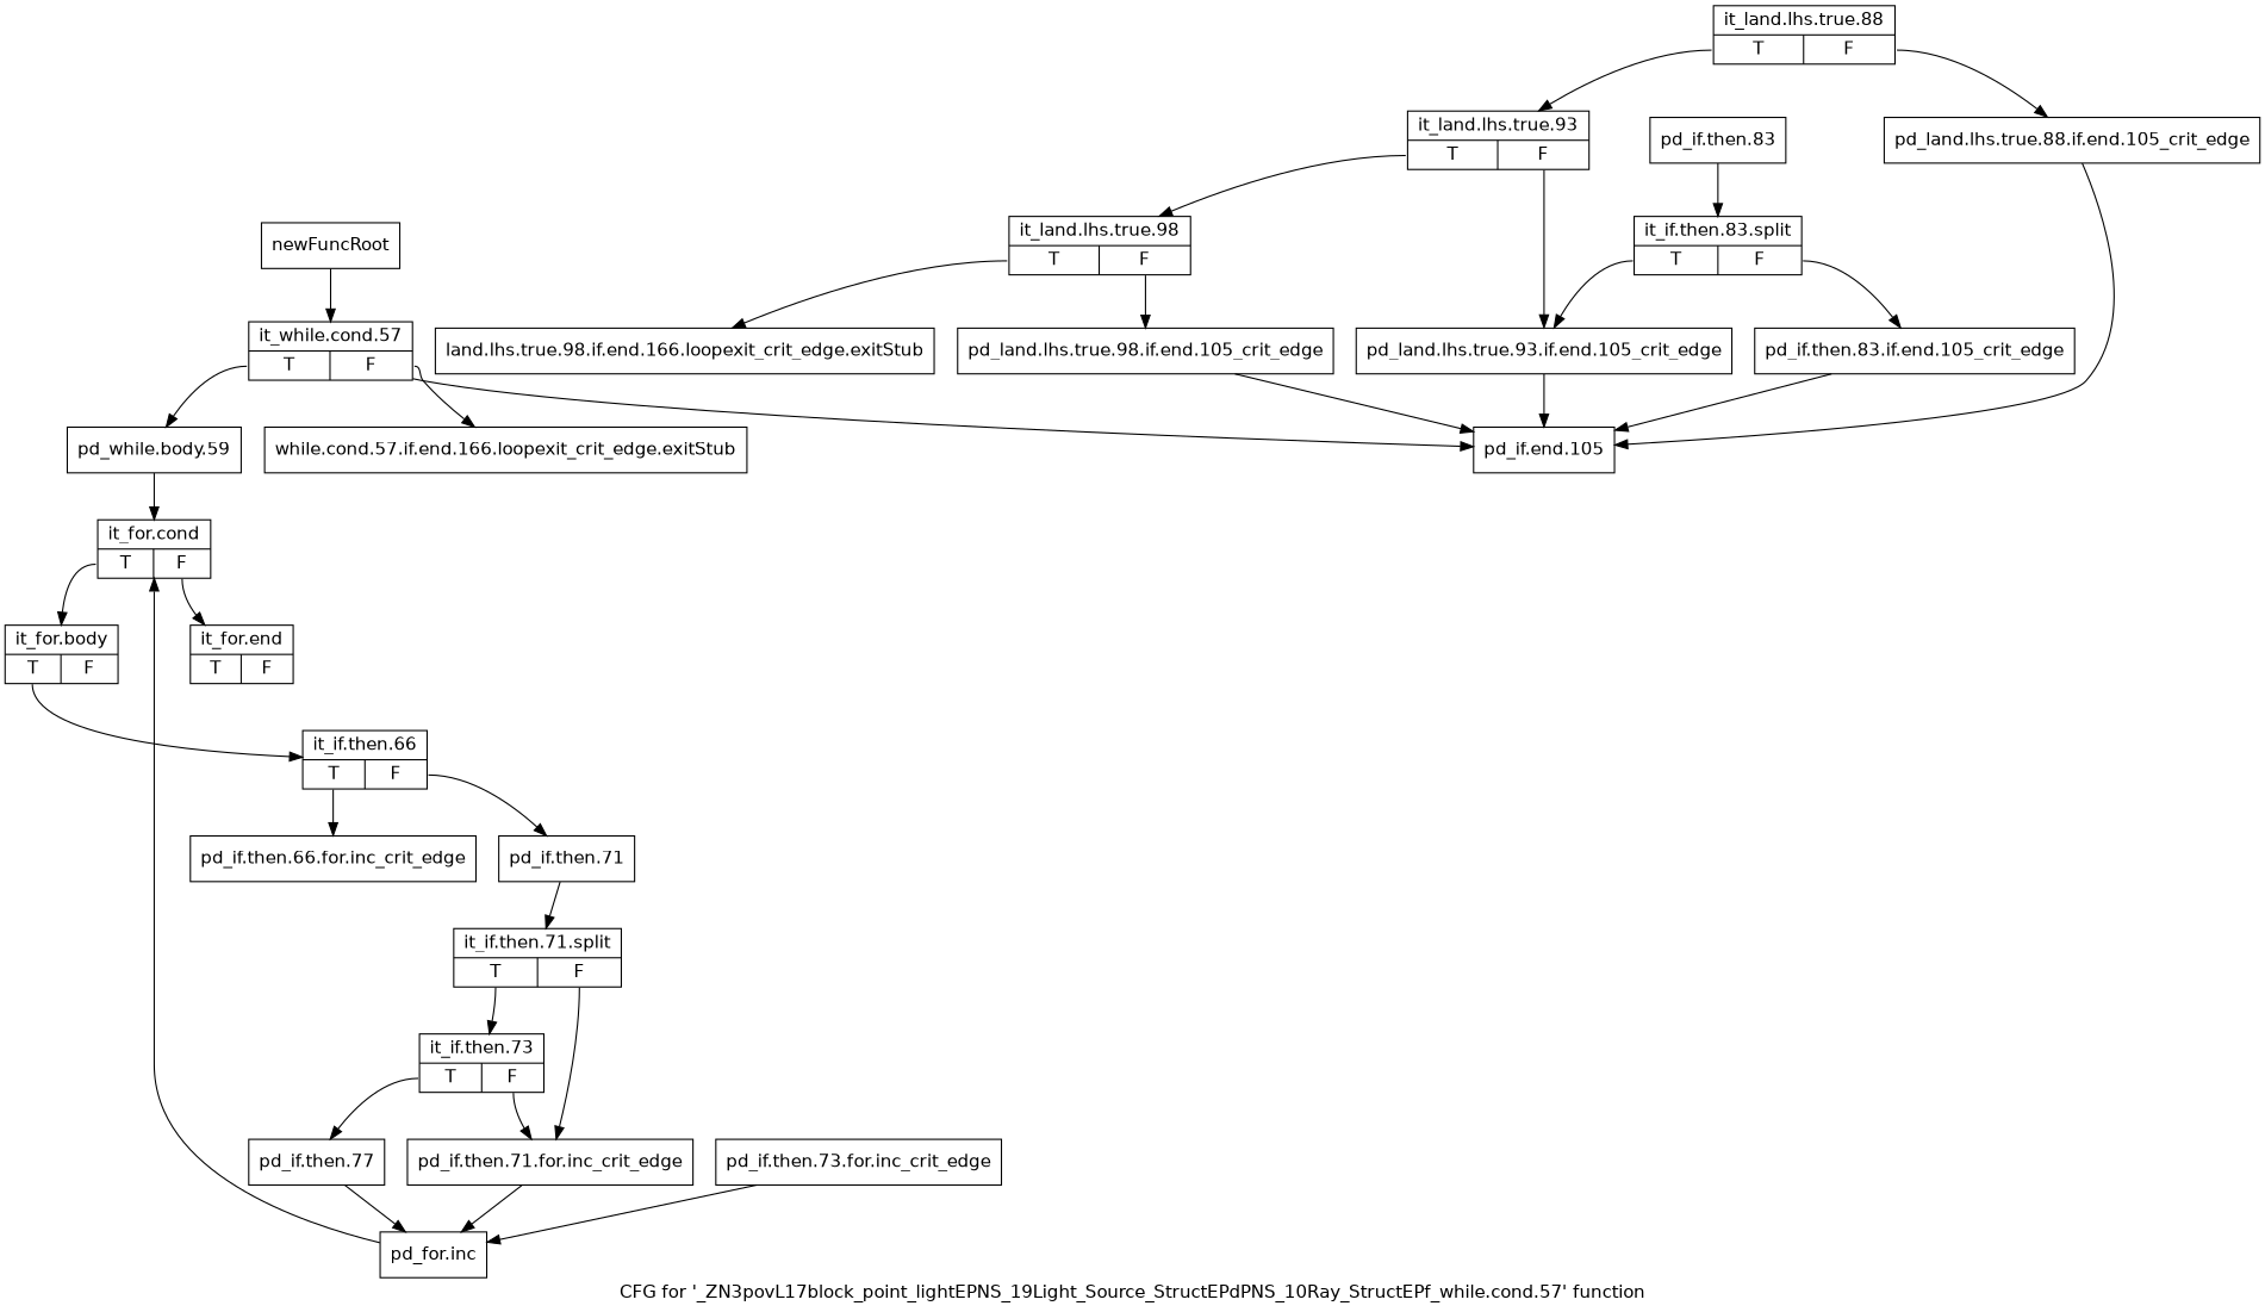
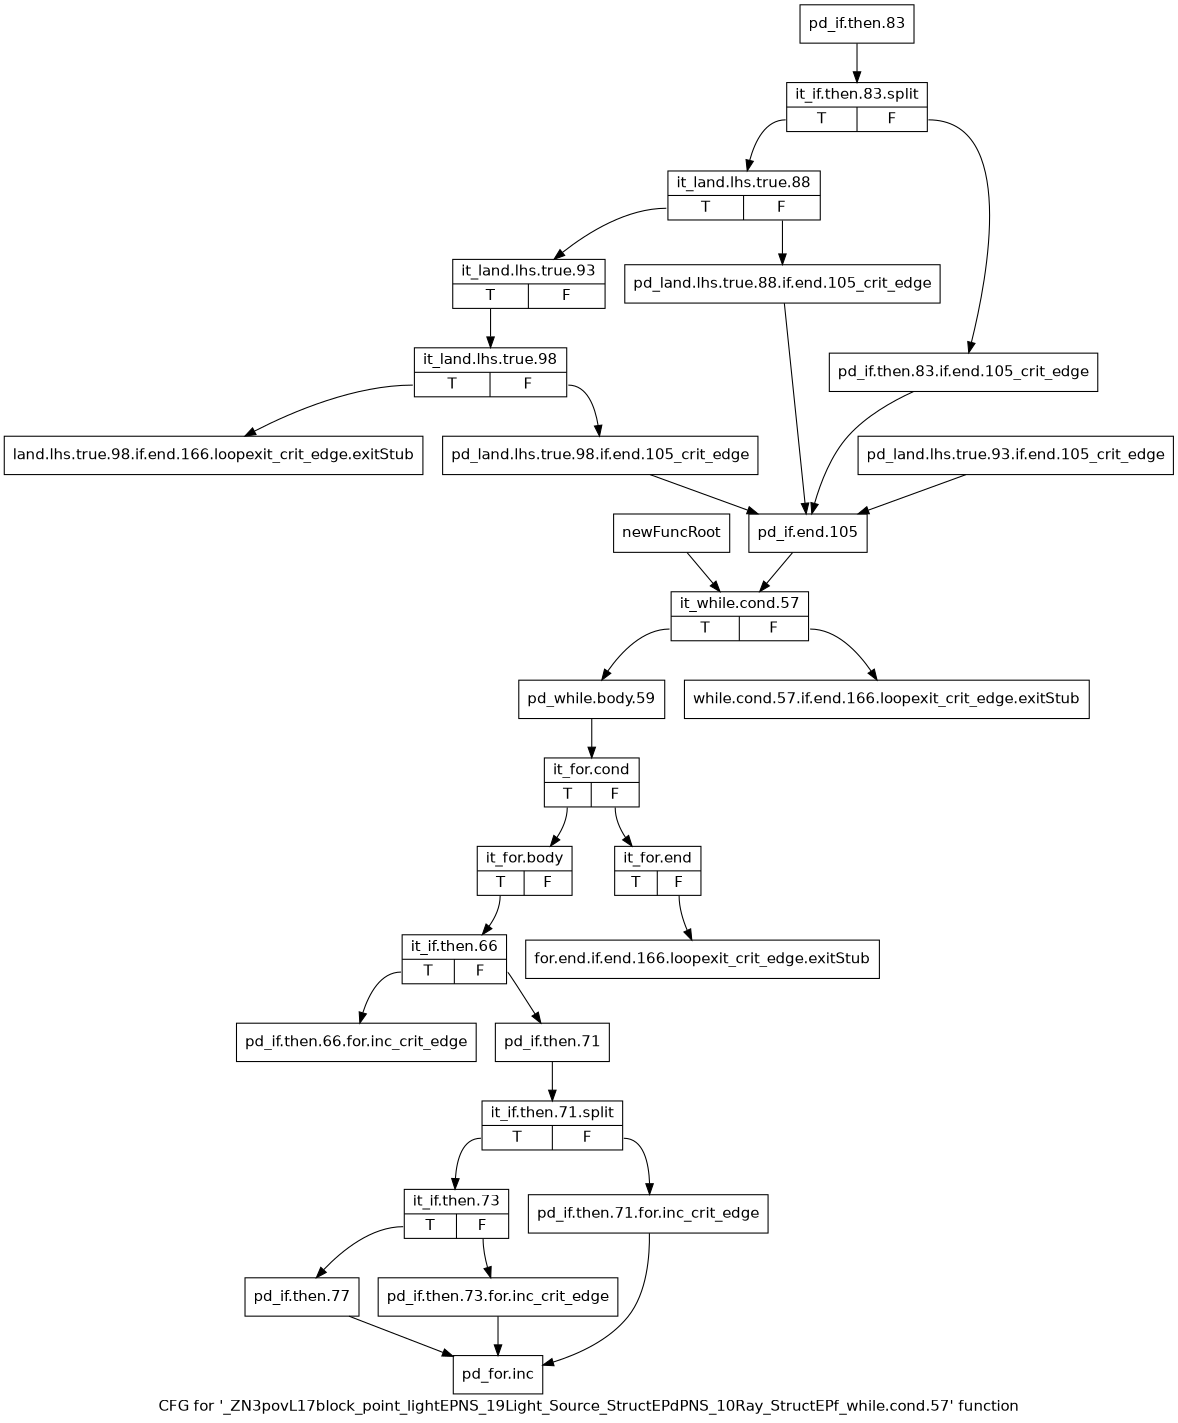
  digraph {
    fontname="DejaVu Sans"
    label="CFG for '_ZN3povL17block_point_lightEPNS_19Light_Source_StructEPdPNS_10Ray_StructEPf_while.cond.57' function"
    node [fontname="DejaVu Sans" shape=record]
    edge [fontname="DejaVu Sans"]
    n1 [label="{newFuncRoot}"]
    n2 [label="{it_while.cond.57|{<s0>T|<s1>F}}"]
    n3 [label="{while.cond.57.if.end.166.loopexit_crit_edge.exitStub}"]
    n4 [label="{pd_while.body.59}"]
    n5 [label="{it_for.cond|{<s0>T|<s1>F}}"]
+   n6 [label="{for.end.if.end.166.loopexit_crit_edge.exitStub}"]
    n7 [label="{land.lhs.true.98.if.end.166.loopexit_crit_edge.exitStub}"]
    n8 [label="{it_for.body|{<s0>T|<s1>F}}"]
    n9 [label="{it_for.end|{<s0>T|<s1>F}}"]
    n10 [label="{it_if.then.66|{<s0>T|<s1>F}}"]
    n11 [label="{pd_if.then.66.for.inc_crit_edge}"]
    n12 [label="{pd_if.then.71}"]
    n13 [label="{pd_if.then.83}"]
    n14 [label="{it_if.then.83.split|{<s0>T|<s1>F}}"]
    n15 [label="{it_land.lhs.true.88|{<s0>T|<s1>F}}"]
    n16 [label="{pd_if.then.83.if.end.105_crit_edge}"]
    n17 [label="{it_land.lhs.true.93|{<s0>T|<s1>F}}"]
    n18 [label="{pd_land.lhs.true.88.if.end.105_crit_edge}"]
    n19 [label="{pd_if.end.105}"]
    n20 [label="{it_land.lhs.true.98|{<s0>T|<s1>F}}"]
    n21 [label="{pd_land.lhs.true.93.if.end.105_crit_edge}"]
    n22 [label="{pd_land.lhs.true.98.if.end.105_crit_edge}"]
    n23 [label="{it_if.then.71.split|{<s0>T|<s1>F}}"]
    n24 [label="{pd_for.inc}"]
    n25 [label="{it_if.then.73|{<s0>T|<s1>F}}"]
    n26 [label="{pd_if.then.71.for.inc_crit_edge}"]
    n27 [label="{pd_if.then.77}"]
    n28 [label="{pd_if.then.73.for.inc_crit_edge}"]
    n1 -> n2
    n2 -> n3 [tailport=s1]
    n2 -> n4 [tailport=s0]
    n4 -> n5
    n5 -> n8 [tailport=s0]
    n5 -> n9 [tailport=s1]
    n8 -> n10 [tailport=s0]
+   n9 -> n6 [tailport=s1]
    n10 -> n11 [tailport=s0]
    n10 -> n12 [tailport=s1]
    n12 -> n23
    n13 -> n14
-   n14 -> n21 [tailport=s0]
+   n14 -> n15 [tailport=s0]
    n14 -> n16 [tailport=s1]
    n15 -> n17 [tailport=s0]
    n15 -> n18 [tailport=s1]
    n16 -> n19
    n17 -> n20 [tailport=s0]
-   n17 -> n21 [tailport=s1]
    n18 -> n19
-   n2 -> n19
+   n19 -> n2
    n20 -> n7 [tailport=s0]
    n20 -> n22 [tailport=s1]
    n21 -> n19
    n22 -> n19
    n23 -> n25 [tailport=s0]
    n23 -> n26 [tailport=s1]
-   n24 -> n5
    n25 -> n27 [tailport=s0]
-   n25 -> n26 [tailport=s1]
+   n25 -> n28 [tailport=s1]
    n26 -> n24
    n27 -> n24
    n28 -> n24
  }
